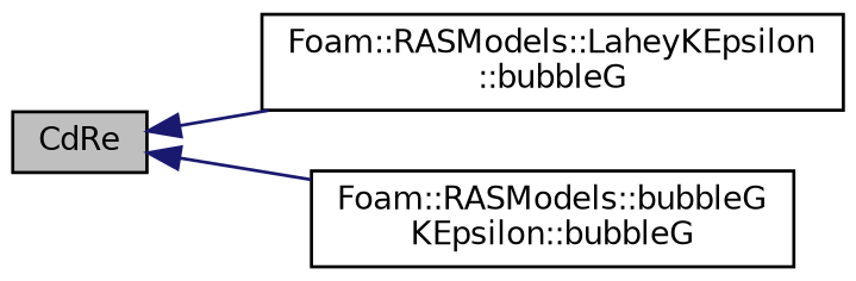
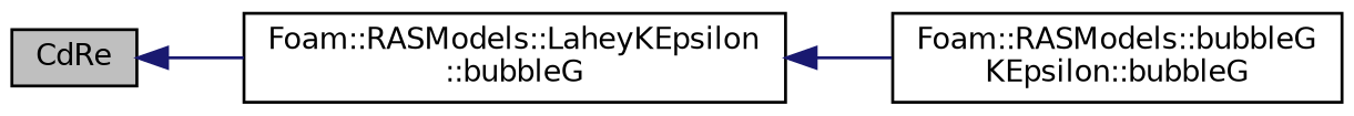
  digraph {
    rankdir=LR
    node [color=black fontname=Helvetica fontsize=10 shape=record]
    edge [color=midnightblue dir=back fontname=Helvetica fontsize=10 labelfontname=Helvetica labelfontsize=10 style=solid]
    n1 [fillcolor=grey75 fontcolor=black height=0.2 label=CdRe style=filled width=0.4]
    n2 [height=0.2 label="Foam::RASModels::LaheyKEpsilon\l::bubbleG" width=0.4]
    n3 [height=0.2 label="Foam::RASModels::bubbleG\lKEpsilon::bubbleG" width=0.4]
    n1 -> n2
-   n1 -> n3
+   n2 -> n3
  }
